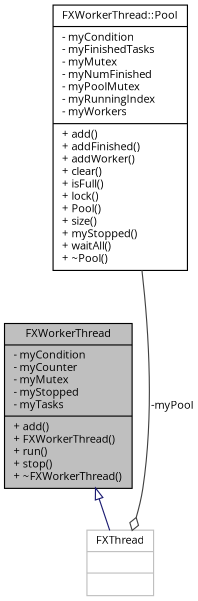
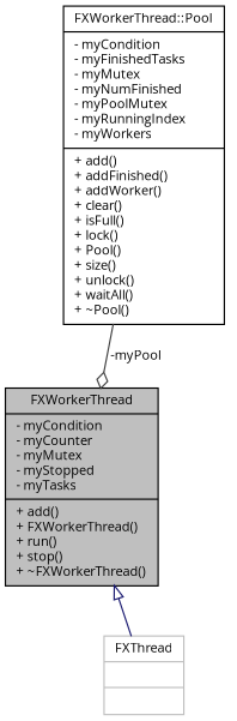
  digraph {
    fontname="Open Sans"
    node [color=black fillcolor=white fontname="Open Sans" fontsize=10 shape=record style=filled]
    edge [fontname="Open Sans" fontsize=10 labelfontname=Helvetica labelfontsize=10 style=solid]
    n1 [fillcolor=grey75 fontcolor=black height=0.2 label="{FXWorkerThread\n|- myCondition\l- myCounter\l- myMutex\l- myStopped\l- myTasks\l|+ add()\l+ FXWorkerThread()\l+ run()\l+ stop()\l+ ~FXWorkerThread()\l}" width=0.4]
    n2 [color=grey75 height=0.2 label="{FXThread\n||}" width=0.4]
-   n3 [height=0.2 label="{FXWorkerThread::Pool\n|- myCondition\l- myFinishedTasks\l- myMutex\l- myNumFinished\l- myPoolMutex\l- myRunningIndex\l- myWorkers\l|+ add()\l+ addFinished()\l+ addWorker()\l+ clear()\l+ isFull()\l+ lock()\l+ Pool()\l+ size()\l+ myStopped()\l+ waitAll()\l+ ~Pool()\l}" width=0.4]
+   n3 [height=0.2 label="{FXWorkerThread::Pool\n|- myCondition\l- myFinishedTasks\l- myMutex\l- myNumFinished\l- myPoolMutex\l- myRunningIndex\l- myWorkers\l|+ add()\l+ addFinished()\l+ addWorker()\l+ clear()\l+ isFull()\l+ lock()\l+ Pool()\l+ size()\l+ unlock()\l+ waitAll()\l+ ~Pool()\l}" width=0.4]
    n1 -> n2 [arrowtail=onormal color=midnightblue dir=back]
-   n3 -> n2 [arrowhead=odiamond color=grey25 label=" -myPool"]
+   n3 -> n1 [arrowhead=odiamond color=grey25 label=" -myPool"]
  }
